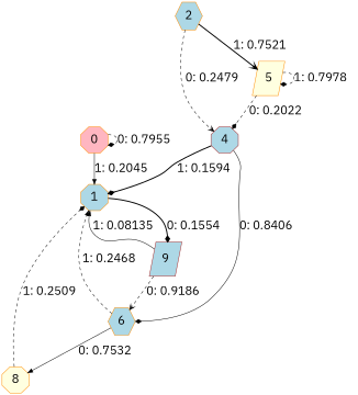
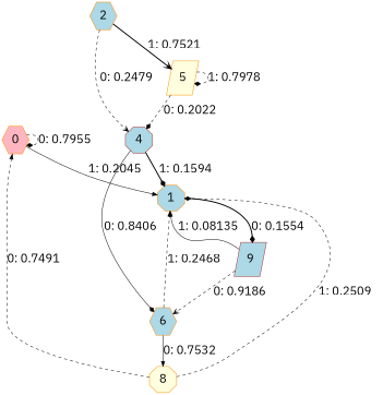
  digraph {
    fontname="IBM Plex Sans"
    node [color=darkorange fillcolor=lightblue fontname="IBM Plex Sans" fontsize=24 shape=hexagon style=filled]
    edge [arrowhead=diamond fontname="IBM Plex Sans" fontsize=24 style=dashed]
-   0 [fillcolor=lightpink shape=octagon]
+   0 [fillcolor=lightpink]
    1 [shape=octagon]
    n3 [color=brown label=9 shape=parallelogram]
    6
    8 [fillcolor=lightyellow shape=octagon]
    4 [color=brown shape=octagon]
    2
    5 [fillcolor=lightyellow shape=parallelogram]
    0 -> 0 [label="0: 0.7955   "]
    0 -> 1 [arrowhead=normal label="1: 0.2045   " style=solid]
    1 -> n3 [label="0: 0.1554   " style=bold]
    n3 -> 1 [arrowhead=normal label="1: 0.08135  " style=solid]
    n3 -> 6 [arrowhead=vee label="0: 0.9186   "]
    6 -> 1 [arrowhead=normal label="1: 0.2468   "]
    6 -> 8 [arrowhead=normal label="0: 0.7532   " style=solid]
+   8 -> 0 [arrowhead=normal label="0: 0.7491   "]
    8 -> 1 [label="1: 0.2509   "]
    4 -> 1 [label="1: 0.1594   " style=bold]
    4 -> 6 [label="0: 0.8406   " style=solid]
    2 -> 4 [arrowhead=vee label="0: 0.2479   "]
    2 -> 5 [arrowhead=vee label="1: 0.7521   " style=bold]
    5 -> 4 [label="0: 0.2022   "]
    5 -> 5 [label="1: 0.7978   "]
  }
